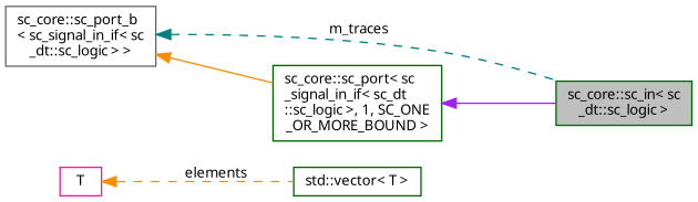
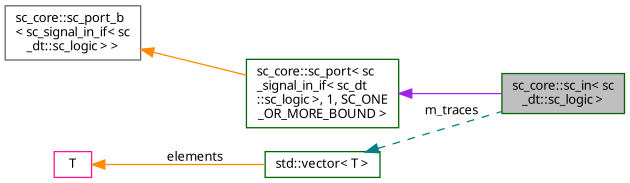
  digraph {
    fontname="Noto Sans"
    rankdir=LR
    node [color=darkgreen fillcolor=white fontname="Noto Sans" fontsize=10 shape=record style=filled]
    edge [color=darkorange dir=back fontname="Noto Sans" fontsize=10 labelfontname=FreeSans labelfontsize=10 style=solid]
    n1 [fillcolor=grey75 fontcolor=black height=0.2 label="sc_core::sc_in\< sc\l_dt::sc_logic \>" width=0.4]
    n2 [height=0.2 label="sc_core::sc_port\< sc\l_signal_in_if\< sc_dt\l::sc_logic \>, 1, SC_ONE\l_OR_MORE_BOUND \>" width=0.4]
    n3 [color=gray40 height=0.2 label="sc_core::sc_port_b\l\< sc_signal_in_if\< sc\l_dt::sc_logic \> \>" width=0.4]
    n4 [height=0.2 label="std::vector\< T \>" width=0.4]
    n5 [color=deeppink height=0.2 label=T width=0.4]
    n2 -> n1 [color=purple]
    n3 -> n2
-   n3 -> n1 [color=teal label=" m_traces" style=dashed]
-   n5 -> n4 [label=" elements" style=dashed]
+   n4 -> n1 [color=teal label=" m_traces" style=dashed]
+   n5 -> n4 [label=" elements"]
  }
